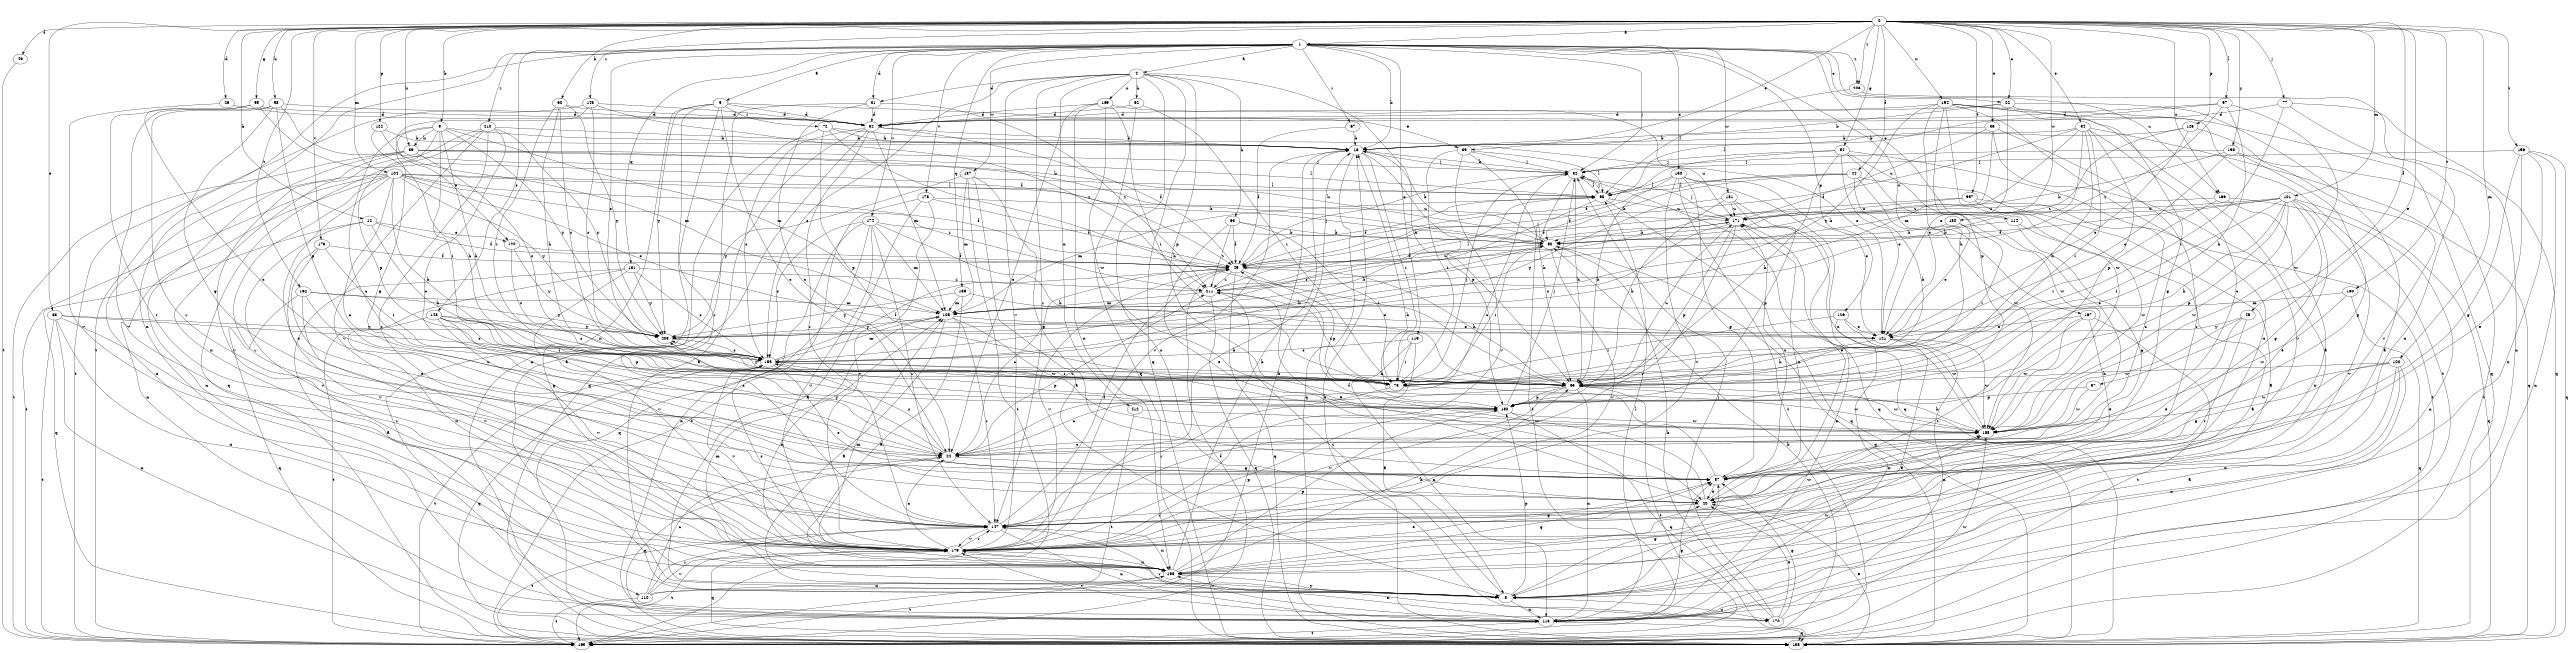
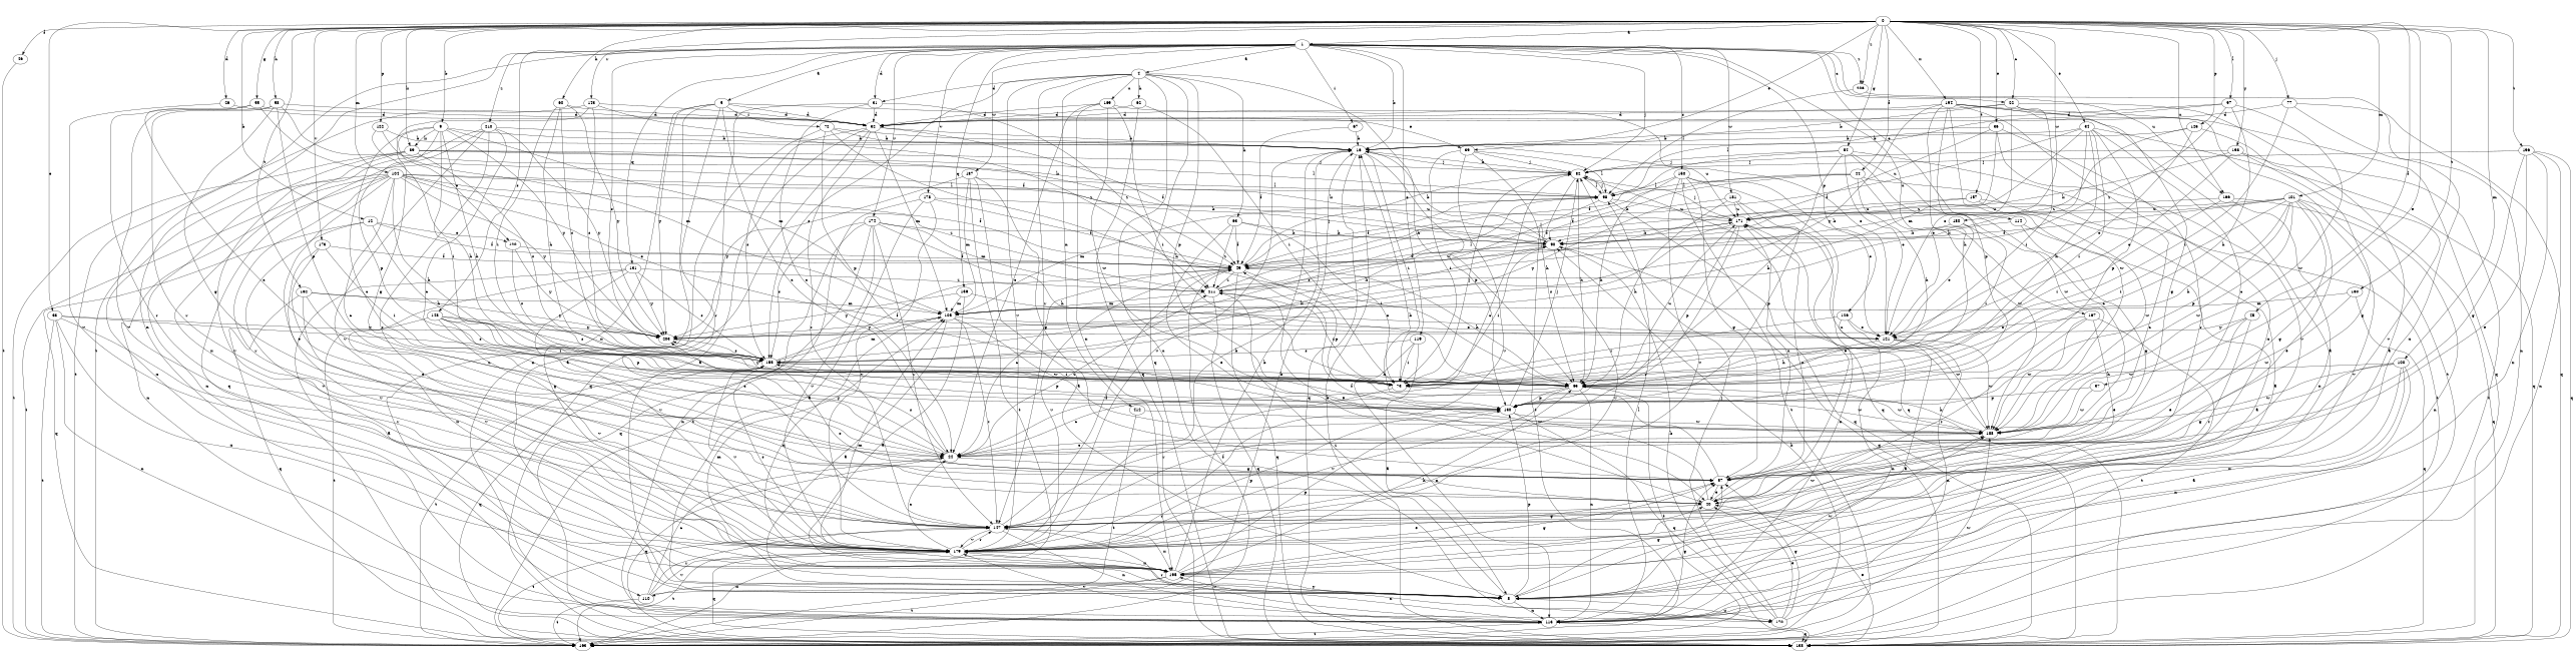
  strict digraph {
    0
    1
    9
    12
    22
    26
    33
    34
    36
    37
    39
    44
    45
    46
    54
    55
    58
    60
    77
    89
    97
    100
    101
    104
    122
    125
    143
    n28 [label=196]
-   157 [label=957]
+   157
    160
    162
    166
    173
    180
    194
    198
    206
    4
    5
    16
    31
    67
    82
    110
    114
    119
    126
    131
    136
    148
    150
    155
    163
    167
    174
    178
    181
    187
    210
    65
    130
    24
    203
    105
    73
    120
    138
    179
    49
    32
    8
    57
    121
    147
    195
    113
    211
    171
    188
    98
    90
    40
    62
    63
    n85 [label=412]
    169
    170
    72
    0 -> 1 [label=a]
    0 -> 9 [label=b]
    0 -> 12 [label=b]
    0 -> 22 [label=c]
    0 -> 26 [label=d]
    0 -> 33 [label=e]
    0 -> 34 [label=e]
    0 -> 36 [label=e]
    0 -> 37 [label=e]
    0 -> 39 [label=e]
    0 -> 44 [label=f]
    0 -> 45 [label=f]
    0 -> 46 [label=f]
    0 -> 54 [label=g]
    0 -> 55 [label=g]
    0 -> 58 [label=h]
    0 -> 60 [label=h]
    0 -> 77 [label=j]
    0 -> 89 [label=k]
    0 -> 97 [label=l]
    0 -> 100 [label=m]
    0 -> 101 [label=m]
    0 -> 104 [label=m]
    0 -> 122 [label=p]
    0 -> 125 [label=p]
    0 -> 143 [label=r]
    0 -> n28 [label=t]
    0 -> 157 [label=t]
    0 -> 160 [label=t]
    0 -> 162 [label=t]
    0 -> 166 [label=u]
    0 -> 173 [label=v]
    0 -> 180 [label=w]
    0 -> 194 [label=x]
    0 -> 198 [label=y]
    0 -> 206 [label=z]
    1 -> 22 [label=c]
    1 -> 166 [label=u]
    1 -> 206 [label=z]
    1 -> 4 [label=a]
    1 -> 5 [label=a]
    1 -> 16 [label=b]
    1 -> 31 [label=d]
    1 -> 67 [label=i]
    1 -> 82 [label=j]
    1 -> 110 [label=n]
    1 -> 114 [label=o]
    1 -> 119 [label=o]
    1 -> 126 [label=p]
    1 -> 131 [label=q]
    1 -> 136 [label=q]
    1 -> 148 [label=s]
    1 -> 150 [label=s]
    1 -> 155 [label=s]
    1 -> 163 [label=t]
    1 -> 167 [label=u]
    1 -> 174 [label=v]
    1 -> 178 [label=v]
    1 -> 181 [label=w]
    1 -> 187 [label=w]
    1 -> 210 [label=z]
    9 -> 89 [label=k]
    9 -> 16 [label=b]
    9 -> 65 [label=h]
    9 -> 130 [label=p]
    9 -> 24 [label=c]
    9 -> 203 [label=y]
    9 -> 105 [label=m]
    9 -> 73 [label=i]
    9 -> 120 [label=o]
    12 -> 65 [label=h]
    12 -> 120 [label=o]
    12 -> 138 [label=q]
    12 -> 179 [label=v]
    12 -> 49 [label=f]
    22 -> 16 [label=b]
+   22 -> 73 [label=i]
    22 -> 32 [label=d]
    22 -> 8 [label=a]
    22 -> 57 [label=g]
    22 -> 121 [label=o]
    26 -> 179 [label=v]
    26 -> 32 [label=d]
    33 -> 155 [label=s]
    33 -> 163 [label=t]
    33 -> 203 [label=y]
    33 -> 147 [label=r]
    33 -> 195 [label=x]
    33 -> 113 [label=n]
    34 -> 16 [label=b]
    34 -> 65 [label=h]
    34 -> 130 [label=p]
    34 -> 24 [label=c]
    34 -> 105 [label=m]
    34 -> 73 [label=i]
    34 -> 138 [label=q]
    34 -> 49 [label=f]
    34 -> 121 [label=o]
    36 -> 16 [label=b]
    36 -> 179 [label=v]
    36 -> 147 [label=r]
    36 -> 211 [label=z]
    36 -> 171 [label=u]
    37 -> 130 [label=p]
    37 -> 188 [label=w]
    39 -> 82 [label=j]
    39 -> 65 [label=h]
    39 -> 73 [label=i]
    39 -> 179 [label=v]
    39 -> 98 [label=l]
    44 -> 65 [label=h]
    44 -> 49 [label=f]
    44 -> 8 [label=a]
    44 -> 188 [label=w]
    44 -> 98 [label=l]
    44 -> 90 [label=k]
    45 -> 203 [label=y]
    45 -> 147 [label=r]
    45 -> 188 [label=w]
    45 -> 40 [label=e]
    46 -> 163 [label=t]
    54 -> 82 [label=j]
    54 -> 163 [label=t]
    54 -> 65 [label=h]
    54 -> 24 [label=c]
    54 -> 49 [label=f]
    54 -> 121 [label=o]
    54 -> 188 [label=w]
    55 -> 24 [label=c]
    55 -> 49 [label=f]
    55 -> 32 [label=d]
    55 -> 147 [label=r]
    58 -> 130 [label=p]
    58 -> 179 [label=v]
    58 -> 32 [label=d]
    58 -> 57 [label=g]
    58 -> 147 [label=r]
    58 -> 90 [label=k]
    60 -> 155 [label=s]
    60 -> 65 [label=h]
    60 -> 203 [label=y]
    60 -> 73 [label=i]
    60 -> 32 [label=d]
    77 -> 73 [label=i]
    77 -> 138 [label=q]
    77 -> 32 [label=d]
    77 -> 195 [label=x]
    89 -> 82 [label=j]
    89 -> 155 [label=s]
    89 -> 163 [label=t]
    89 -> 179 [label=v]
    89 -> 113 [label=n]
    89 -> 98 [label=l]
    89 -> 90 [label=k]
    97 -> 65 [label=h]
    97 -> 32 [label=d]
    97 -> 211 [label=z]
    97 -> 188 [label=w]
    97 -> 98 [label=l]
    100 -> 65 [label=h]
    100 -> 8 [label=a]
    100 -> 57 [label=g]
    100 -> 195 [label=x]
    100 -> 113 [label=n]
    100 -> 188 [label=w]
    101 -> 65 [label=h]
    101 -> 130 [label=p]
    101 -> 73 [label=i]
    101 -> 138 [label=q]
    101 -> 179 [label=v]
    101 -> 49 [label=f]
    101 -> 57 [label=g]
    101 -> 171 [label=u]
    101 -> 188 [label=w]
    101 -> 90 [label=k]
    101 -> 40 [label=e]
    104 -> 163 [label=t]
    104 -> 65 [label=h]
    104 -> 24 [label=c]
    104 -> 203 [label=y]
    104 -> 49 [label=f]
    104 -> 121 [label=o]
    104 -> 147 [label=r]
    104 -> 195 [label=x]
    104 -> 113 [label=n]
    104 -> 211 [label=z]
    104 -> 98 [label=l]
    104 -> 90 [label=k]
    104 -> 40 [label=e]
    122 -> 16 [label=b]
    122 -> 65 [label=h]
    122 -> 105 [label=m]
    125 -> 16 [label=b]
    125 -> 179 [label=v]
    125 -> 121 [label=o]
    125 -> 211 [label=z]
    143 -> 155 [label=s]
    143 -> 163 [label=t]
    143 -> 32 [label=d]
    143 -> 57 [label=g]
    143 -> 211 [label=z]
    n28 -> 82 [label=j]
    n28 -> 138 [label=q]
    n28 -> 57 [label=g]
    n28 -> 195 [label=x]
    n28 -> 113 [label=n]
    n28 -> 40 [label=e]
    157 -> 24 [label=c]
    157 -> 49 [label=f]
    157 -> 171 [label=u]
    157 -> 188 [label=w]
    160 -> 105 [label=m]
    160 -> 138 [label=q]
    160 -> 188 [label=w]
    162 -> 203 [label=y]
    162 -> 105 [label=m]
    162 -> 138 [label=q]
    162 -> 179 [label=v]
    162 -> 57 [label=g]
    166 -> 73 [label=i]
    166 -> 195 [label=x]
    166 -> 113 [label=n]
    166 -> 171 [label=u]
    173 -> 73 [label=i]
    173 -> 179 [label=v]
    173 -> 49 [label=f]
    173 -> 40 [label=e]
    180 -> 73 [label=i]
    180 -> 121 [label=o]
    180 -> 90 [label=k]
    194 -> 163 [label=t]
    194 -> 65 [label=h]
    194 -> 130 [label=p]
    194 -> 203 [label=y]
    194 -> 138 [label=q]
    194 -> 32 [label=d]
    194 -> 8 [label=a]
    194 -> 195 [label=x]
    194 -> 188 [label=w]
    198 -> 82 [label=j]
    198 -> 163 [label=t]
    198 -> 57 [label=g]
    198 -> 121 [label=o]
    198 -> 90 [label=k]
    206 -> 113 [label=n]
    206 -> 98 [label=l]
    4 -> 31 [label=d]
    4 -> 155 [label=s]
    4 -> 65 [label=h]
    4 -> 130 [label=p]
    4 -> 138 [label=q]
    4 -> 179 [label=v]
    4 -> 147 [label=r]
    4 -> 62 [label=h]
    4 -> 63 [label=h]
    4 -> n85 [label=n]
    4 -> 169 [label=u]
    4 -> 170 [label=u]
    5 -> 39 [label=e]
    5 -> 24 [label=c]
    5 -> 203 [label=y]
    5 -> 32 [label=d]
    5 -> 147 [label=r]
    5 -> 195 [label=x]
    5 -> 170 [label=u]
    5 -> 72 [label=i]
    16 -> 82 [label=j]
    16 -> 130 [label=p]
    16 -> 73 [label=i]
    16 -> 138 [label=q]
    16 -> 179 [label=v]
    31 -> 24 [label=c]
    31 -> 32 [label=d]
    31 -> 113 [label=n]
    31 -> 211 [label=z]
    67 -> 16 [label=b]
    67 -> 49 [label=f]
    82 -> 16 [label=b]
    82 -> 163 [label=t]
    82 -> 65 [label=h]
    82 -> 24 [label=c]
    82 -> 138 [label=q]
    82 -> 98 [label=l]
    110 -> 16 [label=b]
    110 -> 163 [label=t]
    110 -> 24 [label=c]
    110 -> 179 [label=v]
    110 -> 147 [label=r]
-   110 -> 195 [label=x]
+   195 -> 110 [label=x]
    114 -> 8 [label=a]
    114 -> 57 [label=g]
    114 -> 90 [label=k]
    119 -> 155 [label=s]
    119 -> 73 [label=i]
    119 -> 8 [label=a]
    119 -> 113 [label=n]
    126 -> 73 [label=i]
    126 -> 121 [label=o]
    126 -> 113 [label=n]
    126 -> 188 [label=w]
    131 -> 155 [label=s]
    131 -> 203 [label=y]
    131 -> 179 [label=v]
    131 -> 8 [label=a]
    131 -> 195 [label=x]
    131 -> 211 [label=z]
    136 -> 203 [label=y]
    136 -> 105 [label=m]
    136 -> 8 [label=a]
    136 -> 121 [label=o]
    148 -> 155 [label=s]
    148 -> 163 [label=t]
    148 -> 130 [label=p]
    148 -> 24 [label=c]
    148 -> 203 [label=y]
    148 -> 73 [label=i]
    148 -> 179 [label=v]
    150 -> 163 [label=t]
    150 -> 65 [label=h]
    150 -> 138 [label=q]
    150 -> 179 [label=v]
    150 -> 57 [label=g]
    150 -> 121 [label=o]
    150 -> 98 [label=l]
    155 -> 163 [label=t]
    155 -> 65 [label=h]
    155 -> 130 [label=p]
    155 -> 105 [label=m]
    155 -> 73 [label=i]
    155 -> 138 [label=q]
    155 -> 179 [label=v]
    155 -> 49 [label=f]
    155 -> 90 [label=k]
    155 -> 40 [label=e]
    163 -> 49 [label=f]
    163 -> 90 [label=k]
    167 -> 163 [label=t]
    167 -> 121 [label=o]
    167 -> 147 [label=r]
    167 -> 188 [label=w]
    167 -> 40 [label=e]
    174 -> 155 [label=s]
    174 -> 65 [label=h]
-   174 -> 105 [label=m]
+   174 -> 211 [label=m]
    174 -> 138 [label=q]
    174 -> 179 [label=v]
    174 -> 147 [label=r]
    174 -> 113 [label=n]
    174 -> 90 [label=k]
    178 -> 163 [label=t]
    178 -> 179 [label=v]
    178 -> 49 [label=f]
    178 -> 8 [label=a]
    178 -> 171 [label=u]
    181 -> 65 [label=h]
    181 -> 130 [label=p]
    181 -> 203 [label=y]
    181 -> 171 [label=u]
    181 -> 40 [label=e]
    187 -> 163 [label=t]
    187 -> 203 [label=y]
    187 -> 105 [label=m]
    187 -> 8 [label=a]
    187 -> 57 [label=g]
    187 -> 98 [label=l]
    210 -> 16 [label=b]
    210 -> 24 [label=c]
    210 -> 203 [label=y]
    210 -> 138 [label=q]
    210 -> 179 [label=v]
    210 -> 147 [label=r]
    210 -> 195 [label=x]
    65 -> 163 [label=t]
    65 -> 130 [label=p]
    65 -> 24 [label=c]
    65 -> 179 [label=v]
    65 -> 113 [label=n]
    65 -> 171 [label=u]
    65 -> 188 [label=w]
    130 -> 82 [label=j]
    130 -> 138 [label=q]
    130 -> 188 [label=w]
    24 -> 155 [label=s]
    24 -> 203 [label=y]
    24 -> 138 [label=q]
    24 -> 57 [label=g]
    24 -> 211 [label=z]
    203 -> 155 [label=s]
    105 -> 203 [label=y]
    105 -> 8 [label=a]
    105 -> 121 [label=o]
    105 -> 147 [label=r]
    105 -> 195 [label=x]
    105 -> 188 [label=w]
    105 -> 90 [label=k]
    73 -> 82 [label=j]
    73 -> 203 [label=y]
    73 -> 147 [label=r]
    73 -> 211 [label=z]
    73 -> 188 [label=w]
    120 -> 155 [label=s]
    120 -> 203 [label=y]
    120 -> 49 [label=f]
    138 -> 16 [label=b]
    138 -> 40 [label=e]
    179 -> 16 [label=b]
    179 -> 155 [label=s]
    179 -> 163 [label=t]
    179 -> 130 [label=p]
    179 -> 24 [label=c]
    179 -> 138 [label=q]
    179 -> 57 [label=g]
    179 -> 147 [label=r]
    179 -> 195 [label=x]
    179 -> 40 [label=e]
    49 -> 82 [label=j]
    49 -> 65 [label=h]
    49 -> 130 [label=p]
    49 -> 24 [label=c]
    49 -> 138 [label=q]
    49 -> 179 [label=v]
    49 -> 211 [label=z]
    32 -> 16 [label=b]
    32 -> 155 [label=s]
    32 -> 105 [label=m]
    32 -> 138 [label=q]
    32 -> 49 [label=f]
    32 -> 8 [label=a]
    32 -> 147 [label=r]
    8 -> 130 [label=p]
    8 -> 105 [label=m]
    8 -> 57 [label=g]
    8 -> 113 [label=n]
    8 -> 211 [label=z]
    8 -> 188 [label=w]
    8 -> 170 [label=u]
    57 -> 16 [label=b]
    57 -> 171 [label=u]
    57 -> 40 [label=e]
    121 -> 65 [label=h]
    121 -> 8 [label=a]
    121 -> 113 [label=n]
    121 -> 188 [label=w]
    147 -> 163 [label=t]
    147 -> 179 [label=v]
    147 -> 49 [label=f]
    147 -> 195 [label=x]
    147 -> 113 [label=n]
    147 -> 188 [label=w]
    195 -> 16 [label=b]
    195 -> 163 [label=t]
    195 -> 65 [label=h]
    195 -> 130 [label=p]
    195 -> 105 [label=m]
    195 -> 8 [label=y]
    195 -> 57 [label=g]
    113 -> 163 [label=t]
    113 -> 138 [label=q]
    113 -> 179 [label=v]
    113 -> 57 [label=g]
    113 -> 147 [label=r]
    113 -> 195 [label=x]
    113 -> 98 [label=l]
    211 -> 105 [label=m]
    211 -> 138 [label=q]
    211 -> 171 [label=u]
    211 -> 98 [label=l]
    211 -> 40 [label=e]
    171 -> 82 [label=j]
    171 -> 155 [label=s]
    171 -> 130 [label=p]
    171 -> 147 [label=r]
    171 -> 113 [label=n]
    171 -> 90 [label=k]
    188 -> 65 [label=h]
    188 -> 24 [label=c]
    188 -> 171 [label=u]
    98 -> 82 [label=j]
    98 -> 155 [label=s]
    98 -> 105 [label=m]
    98 -> 138 [label=q]
    98 -> 49 [label=f]
    98 -> 171 [label=u]
    90 -> 16 [label=b]
    90 -> 73 [label=i]
    90 -> 138 [label=q]
    90 -> 179 [label=v]
    90 -> 49 [label=f]
    40 -> 49 [label=f]
    40 -> 147 [label=r]
    40 -> 171 [label=u]
    62 -> 73 [label=i]
    62 -> 138 [label=q]
    62 -> 32 [label=d]
    63 -> 73 [label=i]
    63 -> 49 [label=f]
    63 -> 211 [label=z]
    63 -> 90 [label=k]
    63 -> 40 [label=e]
    n85 -> 163 [label=t]
    n85 -> 188 [label=w]
    169 -> 24 [label=c]
    169 -> 73 [label=i]
    169 -> 32 [label=d]
    169 -> 121 [label=o]
    169 -> 195 [label=x]
    169 -> 188 [label=w]
    170 -> 82 [label=j]
    170 -> 179 [label=v]
    170 -> 57 [label=g]
    170 -> 188 [label=w]
    170 -> 90 [label=k]
    170 -> 40 [label=e]
    72 -> 16 [label=b]
    72 -> 65 [label=h]
    72 -> 130 [label=p]
    72 -> 8 [label=a]
    72 -> 171 [label=u]
  }
